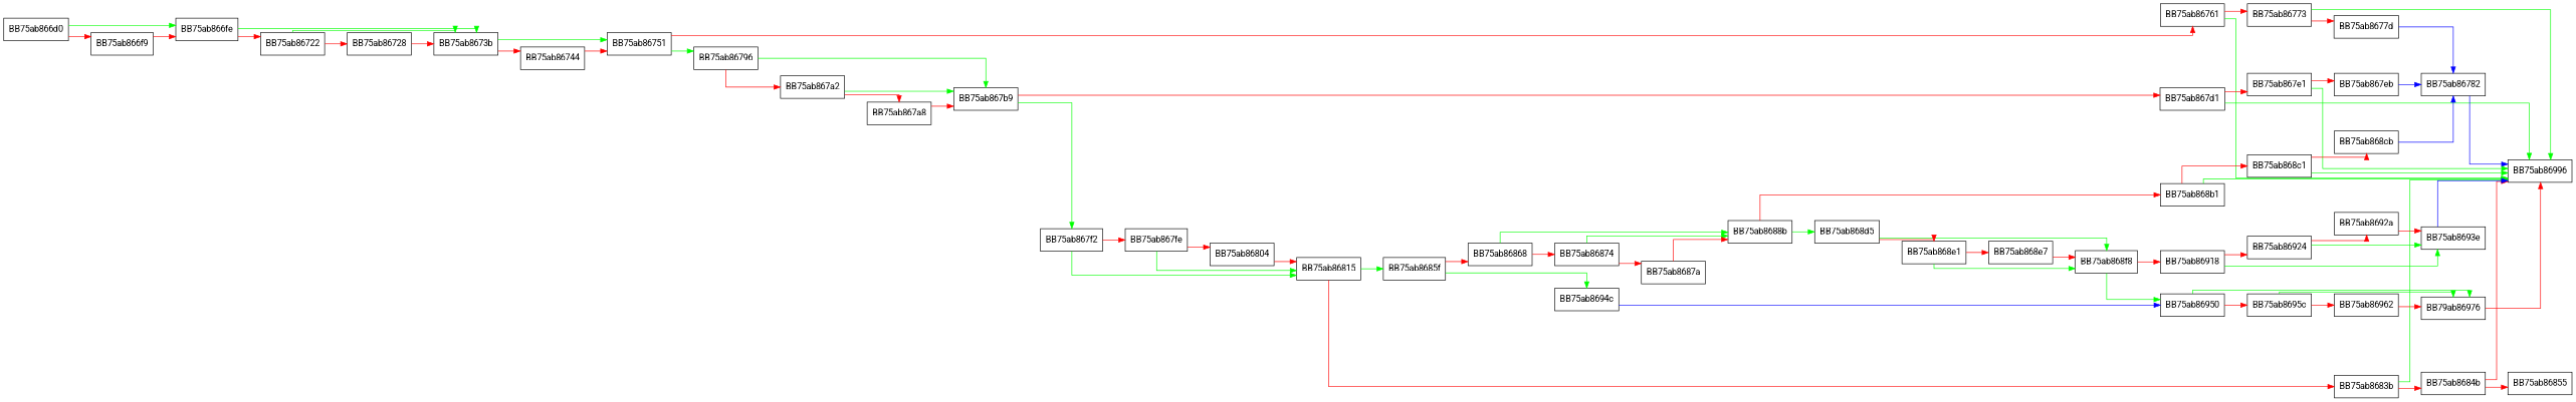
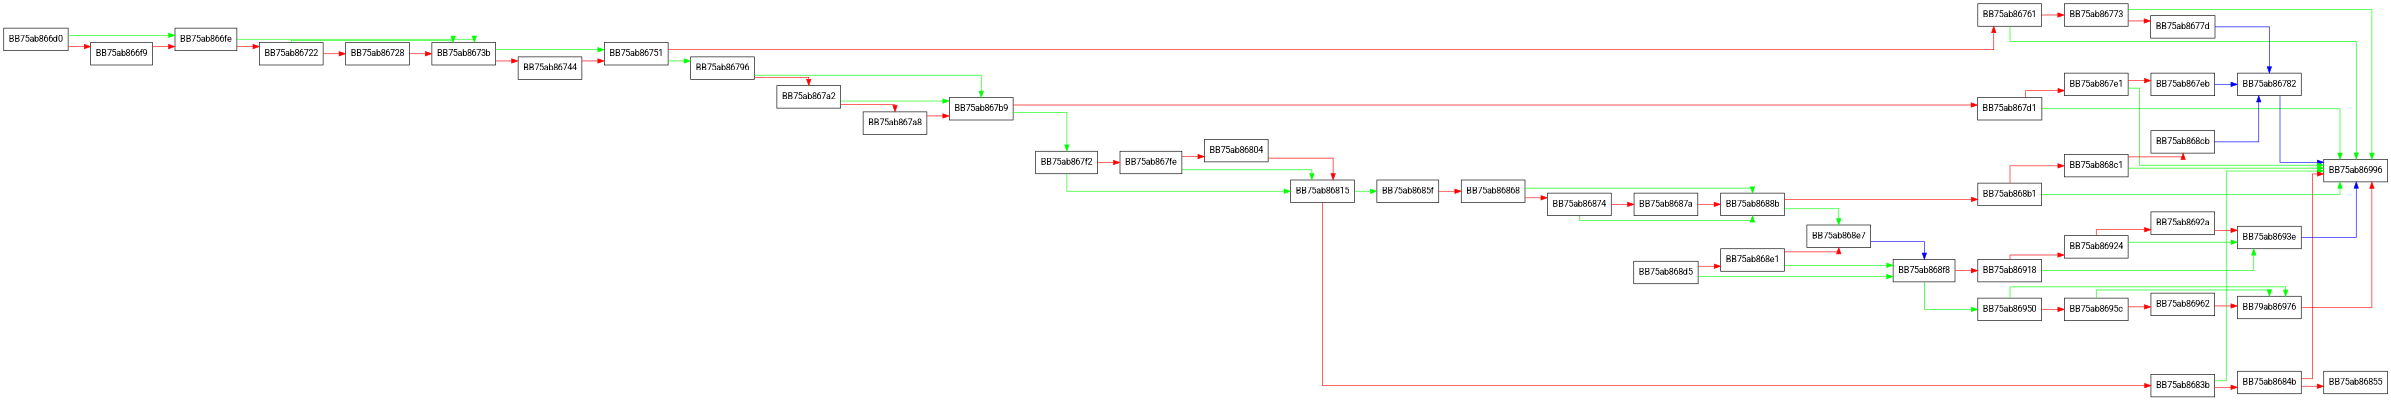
  digraph {
    fontname=Roboto
    rankdir=LR
    splines=ortho
    node [fontname=Roboto shape=box]
    edge [color=red fontname=Roboto]
    BB75ab866d0
    BB75ab866fe
    BB75ab866f9
    BB75ab8673b
    BB75ab86722
    BB75ab86751
    BB75ab86744
    BB75ab86728
    BB75ab86796
    n10 [label=BB75ab86761]
    BB75ab867b9
    BB75ab867a2
    BB75ab86996
    BB75ab86773
    BB75ab867f2
    BB75ab867d1
    BB75ab867a8
    BB75ab8677d
    BB75ab86782
    BB75ab86815
    BB75ab867fe
    BB75ab867e1
    BB75ab8685f
    BB75ab8683b
    BB75ab86804
    BB75ab867eb
-   BB75ab8694c
    BB75ab86868
    BB75ab8684b
    BB75ab86950
    BB75ab8688b
    BB75ab86874
    BB75ab86855
    n34 [label=BB79ab86976]
    BB75ab8695c
    BB75ab868d5
    BB75ab868b1
    BB75ab8687a
    BB75ab868f8
    BB75ab868e1
    BB75ab868c1
    BB75ab86918
    BB75ab868e7
    BB75ab868cb
    BB75ab8693e
    BB75ab86924
    BB75ab86962
    BB75ab8692a
    BB75ab866d0 -> BB75ab866fe [color=green]
    BB75ab866d0 -> BB75ab866f9
    BB75ab866fe -> BB75ab8673b [color=green]
    BB75ab866fe -> BB75ab86722
    BB75ab866f9 -> BB75ab866fe
    BB75ab8673b -> BB75ab86751 [color=green]
    BB75ab8673b -> BB75ab86744
    BB75ab86722 -> BB75ab8673b [color=green]
    BB75ab86722 -> BB75ab86728
    BB75ab86751 -> BB75ab86796 [color=green]
    BB75ab86751 -> n10
    BB75ab86744 -> BB75ab86751
    BB75ab86728 -> BB75ab8673b
    BB75ab86796 -> BB75ab867b9 [color=green]
    BB75ab86796 -> BB75ab867a2
    n10 -> BB75ab86996 [color=green]
    n10 -> BB75ab86773
    BB75ab867b9 -> BB75ab867f2 [color=green]
    BB75ab867b9 -> BB75ab867d1
    BB75ab867a2 -> BB75ab867b9 [color=green]
    BB75ab867a2 -> BB75ab867a8
    BB75ab86773 -> BB75ab86996 [color=green]
    BB75ab86773 -> BB75ab8677d
    BB75ab867f2 -> BB75ab86815 [color=green]
    BB75ab867f2 -> BB75ab867fe
    BB75ab867d1 -> BB75ab86996 [color=green]
    BB75ab867d1 -> BB75ab867e1
    BB75ab867a8 -> BB75ab867b9
    BB75ab8677d -> BB75ab86782 [color=blue]
    BB75ab86782 -> BB75ab86996 [color=blue]
    BB75ab86815 -> BB75ab8685f [color=green]
    BB75ab86815 -> BB75ab8683b
    BB75ab867fe -> BB75ab86815 [color=green]
    BB75ab867fe -> BB75ab86804
    BB75ab867e1 -> BB75ab86996 [color=green]
    BB75ab867e1 -> BB75ab867eb
-   BB75ab8685f -> BB75ab8694c [color=green]
    BB75ab8685f -> BB75ab86868
    BB75ab8683b -> BB75ab86996 [color=green]
    BB75ab8683b -> BB75ab8684b
    BB75ab86804 -> BB75ab86815
    BB75ab867eb -> BB75ab86782 [color=blue]
-   BB75ab8694c -> BB75ab86950 [color=blue]
    BB75ab86868 -> BB75ab8688b [color=green]
    BB75ab86868 -> BB75ab86874
    BB75ab8684b -> BB75ab86996
    BB75ab8684b -> BB75ab86855
    BB75ab86950 -> n34 [color=green]
    BB75ab86950 -> BB75ab8695c
-   BB75ab8688b -> BB75ab868d5 [color=green]
+   BB75ab8688b -> BB75ab868e7 [color=green]
    BB75ab8688b -> BB75ab868b1
    BB75ab86874 -> BB75ab8688b [color=green]
    BB75ab86874 -> BB75ab8687a
    n34 -> BB75ab86996
    BB75ab8695c -> n34 [color=green]
    BB75ab8695c -> BB75ab86962
    BB75ab868d5 -> BB75ab868f8 [color=green]
    BB75ab868d5 -> BB75ab868e1
    BB75ab868b1 -> BB75ab86996 [color=green]
    BB75ab868b1 -> BB75ab868c1
    BB75ab8687a -> BB75ab8688b
    BB75ab868f8 -> BB75ab86950 [color=green]
    BB75ab868f8 -> BB75ab86918
    BB75ab868e1 -> BB75ab868f8 [color=green]
    BB75ab868e1 -> BB75ab868e7
    BB75ab868c1 -> BB75ab86996 [color=green]
    BB75ab868c1 -> BB75ab868cb
    BB75ab86918 -> BB75ab8693e [color=green]
    BB75ab86918 -> BB75ab86924
-   BB75ab868e7 -> BB75ab868f8
+   BB75ab868e7 -> BB75ab868f8 [color=blue]
    BB75ab868cb -> BB75ab86782 [color=blue]
    BB75ab8693e -> BB75ab86996 [color=blue]
    BB75ab86924 -> BB75ab8693e [color=green]
    BB75ab86924 -> BB75ab8692a
    BB75ab86962 -> n34
    BB75ab8692a -> BB75ab8693e
  }
